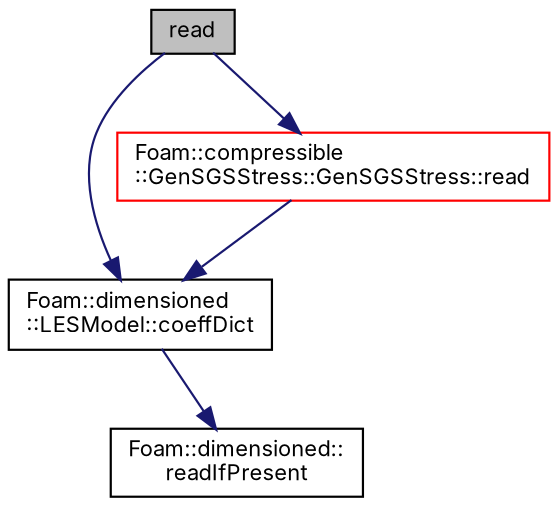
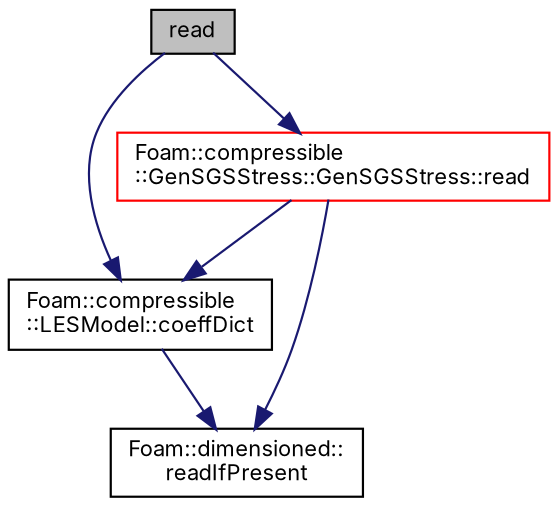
  digraph {
    fontname=Inter
    rankdir=TB
    node [color=black fontname=Inter fontsize=10 shape=record]
    edge [color=midnightblue fontname=Inter fontsize=10 labelfontname=FreeSans labelfontsize=10 style=solid]
    n1 [fillcolor=grey75 fontcolor=black height=0.2 label=read style=filled width=0.4]
-   n2 [height=0.2 label="Foam::dimensioned\l::LESModel::coeffDict" width=0.4]
+   n2 [height=0.2 label="Foam::compressible\l::LESModel::coeffDict" width=0.4]
    n3 [color=red height=0.2 label="Foam::compressible\l::GenSGSStress::GenSGSStress::read" width=0.4]
    n4 [height=0.2 label="Foam::dimensioned::\lreadIfPresent" width=0.4]
    n1 -> n2
    n1 -> n3
    n2 -> n4
    n3 -> n2
+   n3 -> n4
  }
